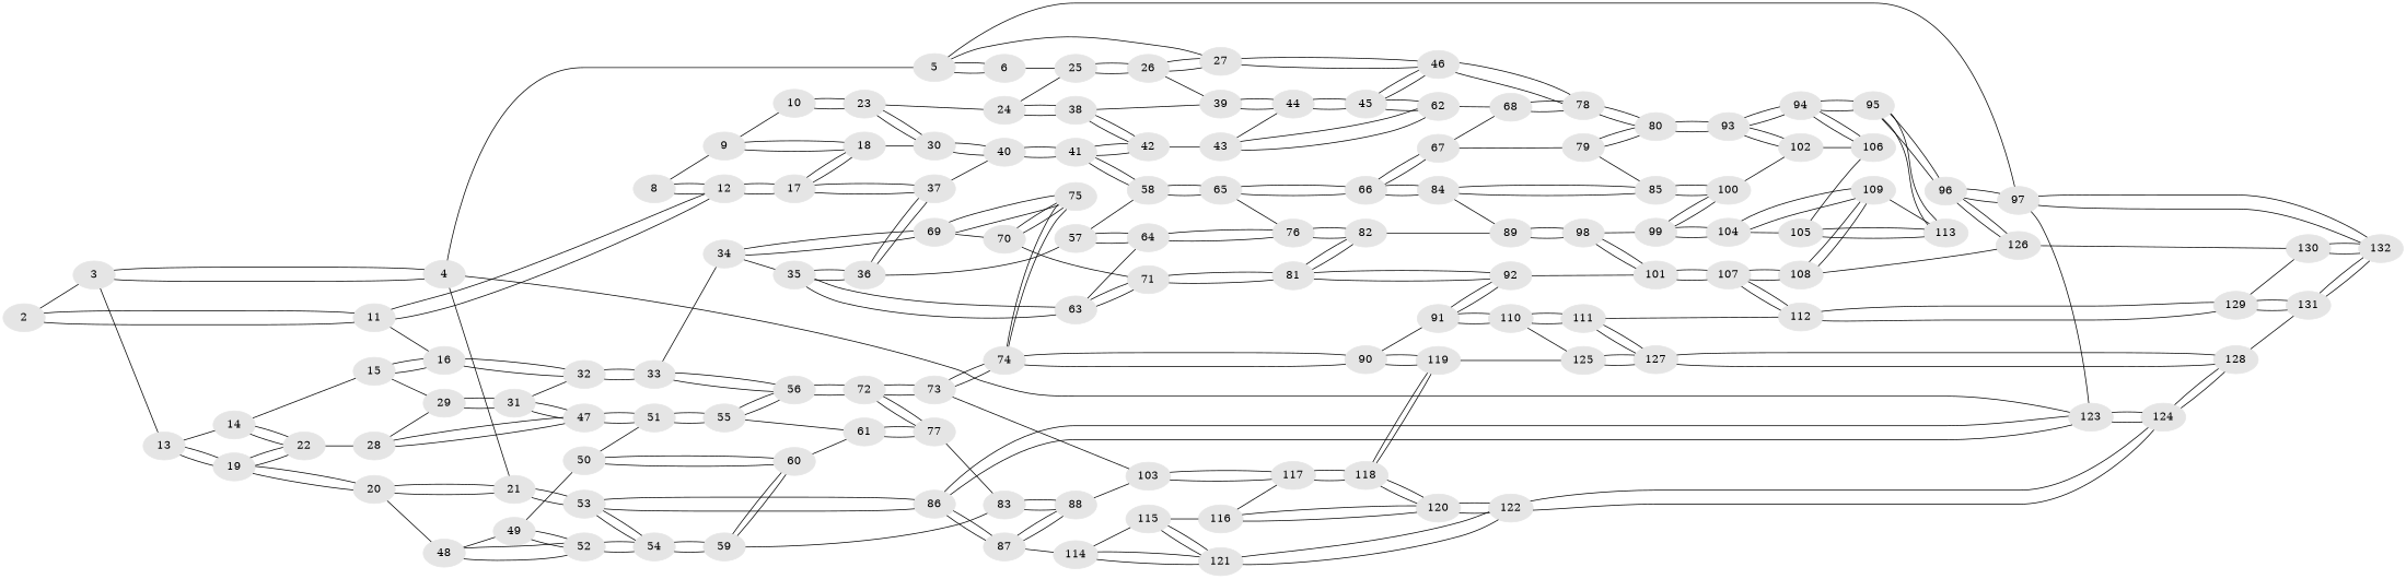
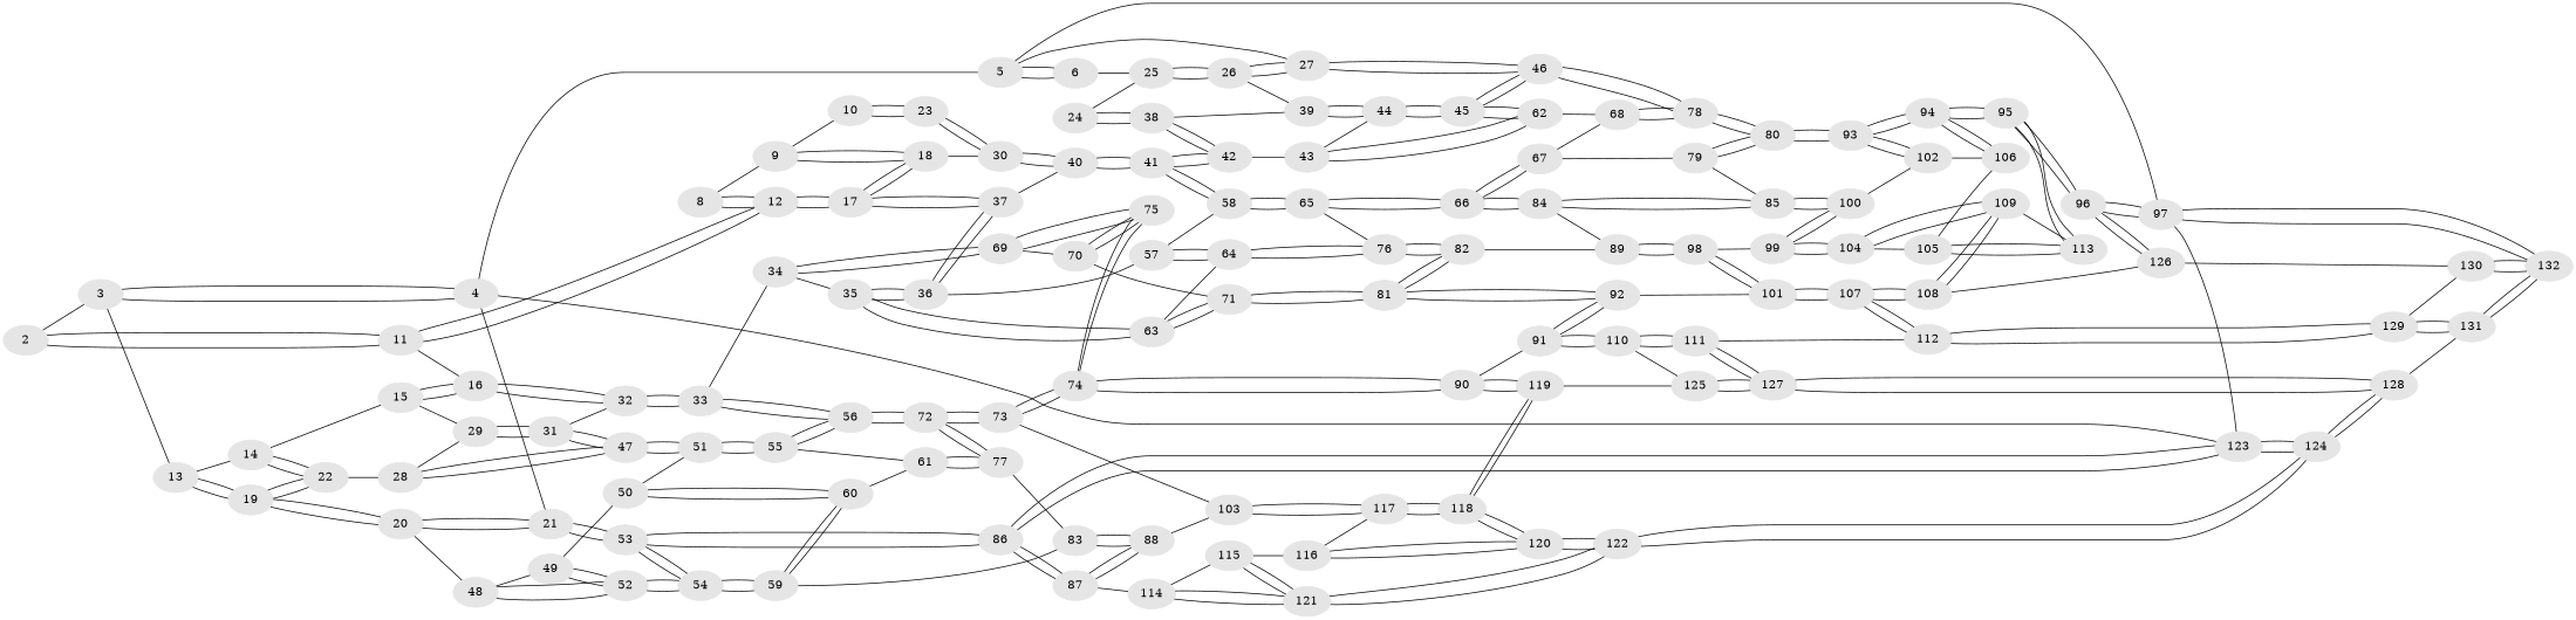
  graph {
    fontname="DejaVu Serif"
    rankdir=LR
    node [color=gray90 fontname="DejaVu Serif" style=filled]
    edge [fontname="DejaVu Serif"]
    2
    3
    11
    8
    9
    12
    4
    13
    16
    5
    21
    123
    14
    19
    6
    27
    97
    53
    124
    25
    46
    132
    26
    10
    23
    18
    17
    30
    24
    32
    37
    15
    22
    20
    29
    28
    31
    33
    40
    48
    49
    52
    54
    86
    47
    38
    39
    42
    44
    78
    51
    41
    34
    56
    35
    69
    72
    36
    63
    70
    75
    57
    64
    71
    58
    43
    45
    65
    62
    68
    80
    55
    50
    60
    61
    59
    87
    83
    77
    73
    76
    66
    88
    81
    82
    67
    84
    79
    85
    89
    92
    74
    103
    90
    117
    91
    119
    93
    100
    94
    102
    101
    98
    114
    115
    121
    99
    110
    125
    111
    107
    95
    106
    96
    113
    126
    130
    104
    105
    109
    108
    112
    118
    129
    127
    128
    131
    116
    122
    120
    2 -- 3
    2 -- 11
    2 -- 11
    3 -- 4
    3 -- 4
    3 -- 13
    11 -- 12
    11 -- 12
    11 -- 16
    8 -- 9
    8 -- 12
    8 -- 12
    9 -- 10
    9 -- 18
    9 -- 18
    12 -- 17
    12 -- 17
    4 -- 5
    4 -- 21
    4 -- 123
    13 -- 14
    13 -- 19
    13 -- 19
    16 -- 32
    16 -- 32
    5 -- 6
    5 -- 6
    5 -- 27
    5 -- 97
    21 -- 53
    21 -- 53
    123 -- 124
    123 -- 124
    14 -- 15
    14 -- 22
    14 -- 22
    19 -- 22
    19 -- 22
    19 -- 20
    19 -- 20
    6 -- 25
    27 -- 46
    27 -- 46
    97 -- 123
    97 -- 132
    97 -- 132
    53 -- 54
    53 -- 54
    53 -- 86
    53 -- 86
    124 -- 128
    124 -- 128
    25 -- 26
    25 -- 26
    46 -- 78
    46 -- 78
    26 -- 27
    26 -- 27
    26 -- 39
    10 -- 23
    10 -- 23
    23 -- 30
    23 -- 30
-   23 -- 24
    18 -- 30
    17 -- 18
    17 -- 18
    17 -- 37
    17 -- 37
    30 -- 40
    30 -- 40
    24 -- 25
    24 -- 38
    24 -- 38
    32 -- 33
    32 -- 33
    37 -- 40
    15 -- 16
    15 -- 16
    15 -- 29
    22 -- 28
    20 -- 21
    20 -- 21
    20 -- 48
    29 -- 31
    29 -- 31
    28 -- 29
    28 -- 47
    28 -- 47
    31 -- 32
    31 -- 47
    31 -- 47
    33 -- 34
    33 -- 56
    33 -- 56
    40 -- 41
    40 -- 41
    48 -- 49
    48 -- 52
    48 -- 52
    49 -- 52
    49 -- 52
    49 -- 50
    52 -- 54
    52 -- 54
    54 -- 59
    54 -- 59
    86 -- 123
    86 -- 123
    86 -- 87
    86 -- 87
    47 -- 51
    47 -- 51
    38 -- 39
    38 -- 42
    38 -- 42
    39 -- 44
    39 -- 44
    42 -- 43
    44 -- 45
    44 -- 45
    78 -- 80
    78 -- 80
    51 -- 55
    51 -- 55
    41 -- 42
    41 -- 42
    41 -- 58
    41 -- 58
    34 -- 35
    34 -- 69
    34 -- 69
    56 -- 72
    56 -- 72
    35 -- 36
    35 -- 36
    35 -- 63
    35 -- 63
    69 -- 70
    69 -- 75
    69 -- 75
    72 -- 77
    72 -- 77
    72 -- 73
    72 -- 73
    36 -- 37
    36 -- 37
    36 -- 57
    63 -- 64
    63 -- 71
    63 -- 71
    70 -- 75
    70 -- 75
    70 -- 71
    57 -- 64
    57 -- 64
    57 -- 58
    64 -- 76
    64 -- 76
    71 -- 81
    71 -- 81
    58 -- 65
    58 -- 65
    43 -- 44
    43 -- 62
    43 -- 62
    45 -- 46
    45 -- 46
    45 -- 62
    45 -- 62
    65 -- 76
    65 -- 66
    65 -- 66
    62 -- 68
    68 -- 78
    68 -- 78
    80 -- 93
    80 -- 93
    55 -- 56
    55 -- 56
    55 -- 61
    50 -- 51
    50 -- 60
    50 -- 60
    60 -- 61
    61 -- 77
    61 -- 77
    59 -- 60
    59 -- 60
    59 -- 83
    87 -- 88
    87 -- 88
    87 -- 114
    83 -- 88
    83 -- 88
    77 -- 83
    73 -- 74
    73 -- 74
    73 -- 103
    76 -- 82
    76 -- 82
    66 -- 67
    66 -- 67
    66 -- 84
    66 -- 84
    88 -- 103
    81 -- 82
    81 -- 82
    81 -- 92
    81 -- 92
    82 -- 89
    67 -- 68
    67 -- 79
    84 -- 85
    84 -- 85
    84 -- 89
    79 -- 80
    79 -- 80
    79 -- 85
    85 -- 100
    85 -- 100
    89 -- 98
    89 -- 98
    92 -- 101
    74 -- 75
    74 -- 75
    74 -- 90
    74 -- 90
    103 -- 117
    103 -- 117
    90 -- 91
    90 -- 119
    90 -- 119
    117 -- 118
    117 -- 118
    91 -- 92
    91 -- 92
    91 -- 110
    91 -- 110
    119 -- 125
    93 -- 94
    93 -- 94
    93 -- 102
    93 -- 102
    100 -- 102
    94 -- 95
    94 -- 95
    94 -- 106
    94 -- 106
    102 -- 106
    101 -- 107
    101 -- 107
    98 -- 101
    98 -- 101
    98 -- 99
    114 -- 115
    114 -- 121
    114 -- 121
    115 -- 121
    115 -- 121
    115 -- 116
    121 -- 122
    121 -- 122
    99 -- 100
    99 -- 100
    99 -- 104
    99 -- 104
    110 -- 125
    110 -- 111
    110 -- 111
    125 -- 127
    125 -- 127
    111 -- 112
    111 -- 127
    111 -- 127
    107 -- 108
    107 -- 108
    107 -- 112
    107 -- 112
    95 -- 96
    95 -- 96
    95 -- 113
    95 -- 113
    96 -- 97
    96 -- 97
    96 -- 126
    96 -- 126
    126 -- 130
    130 -- 132
    130 -- 132
    104 -- 105
    104 -- 109
    104 -- 109
    105 -- 106
    105 -- 113
    105 -- 113
    109 -- 113
    108 -- 126
    108 -- 109
    108 -- 109
    112 -- 129
    112 -- 129
    118 -- 119
    118 -- 119
    118 -- 120
    118 -- 120
    129 -- 130
    129 -- 131
    129 -- 131
    127 -- 128
    127 -- 128
    128 -- 131
    131 -- 132
    131 -- 132
    116 -- 117
    116 -- 120
    116 -- 120
    122 -- 124
    122 -- 124
    120 -- 122
    120 -- 122
  }
